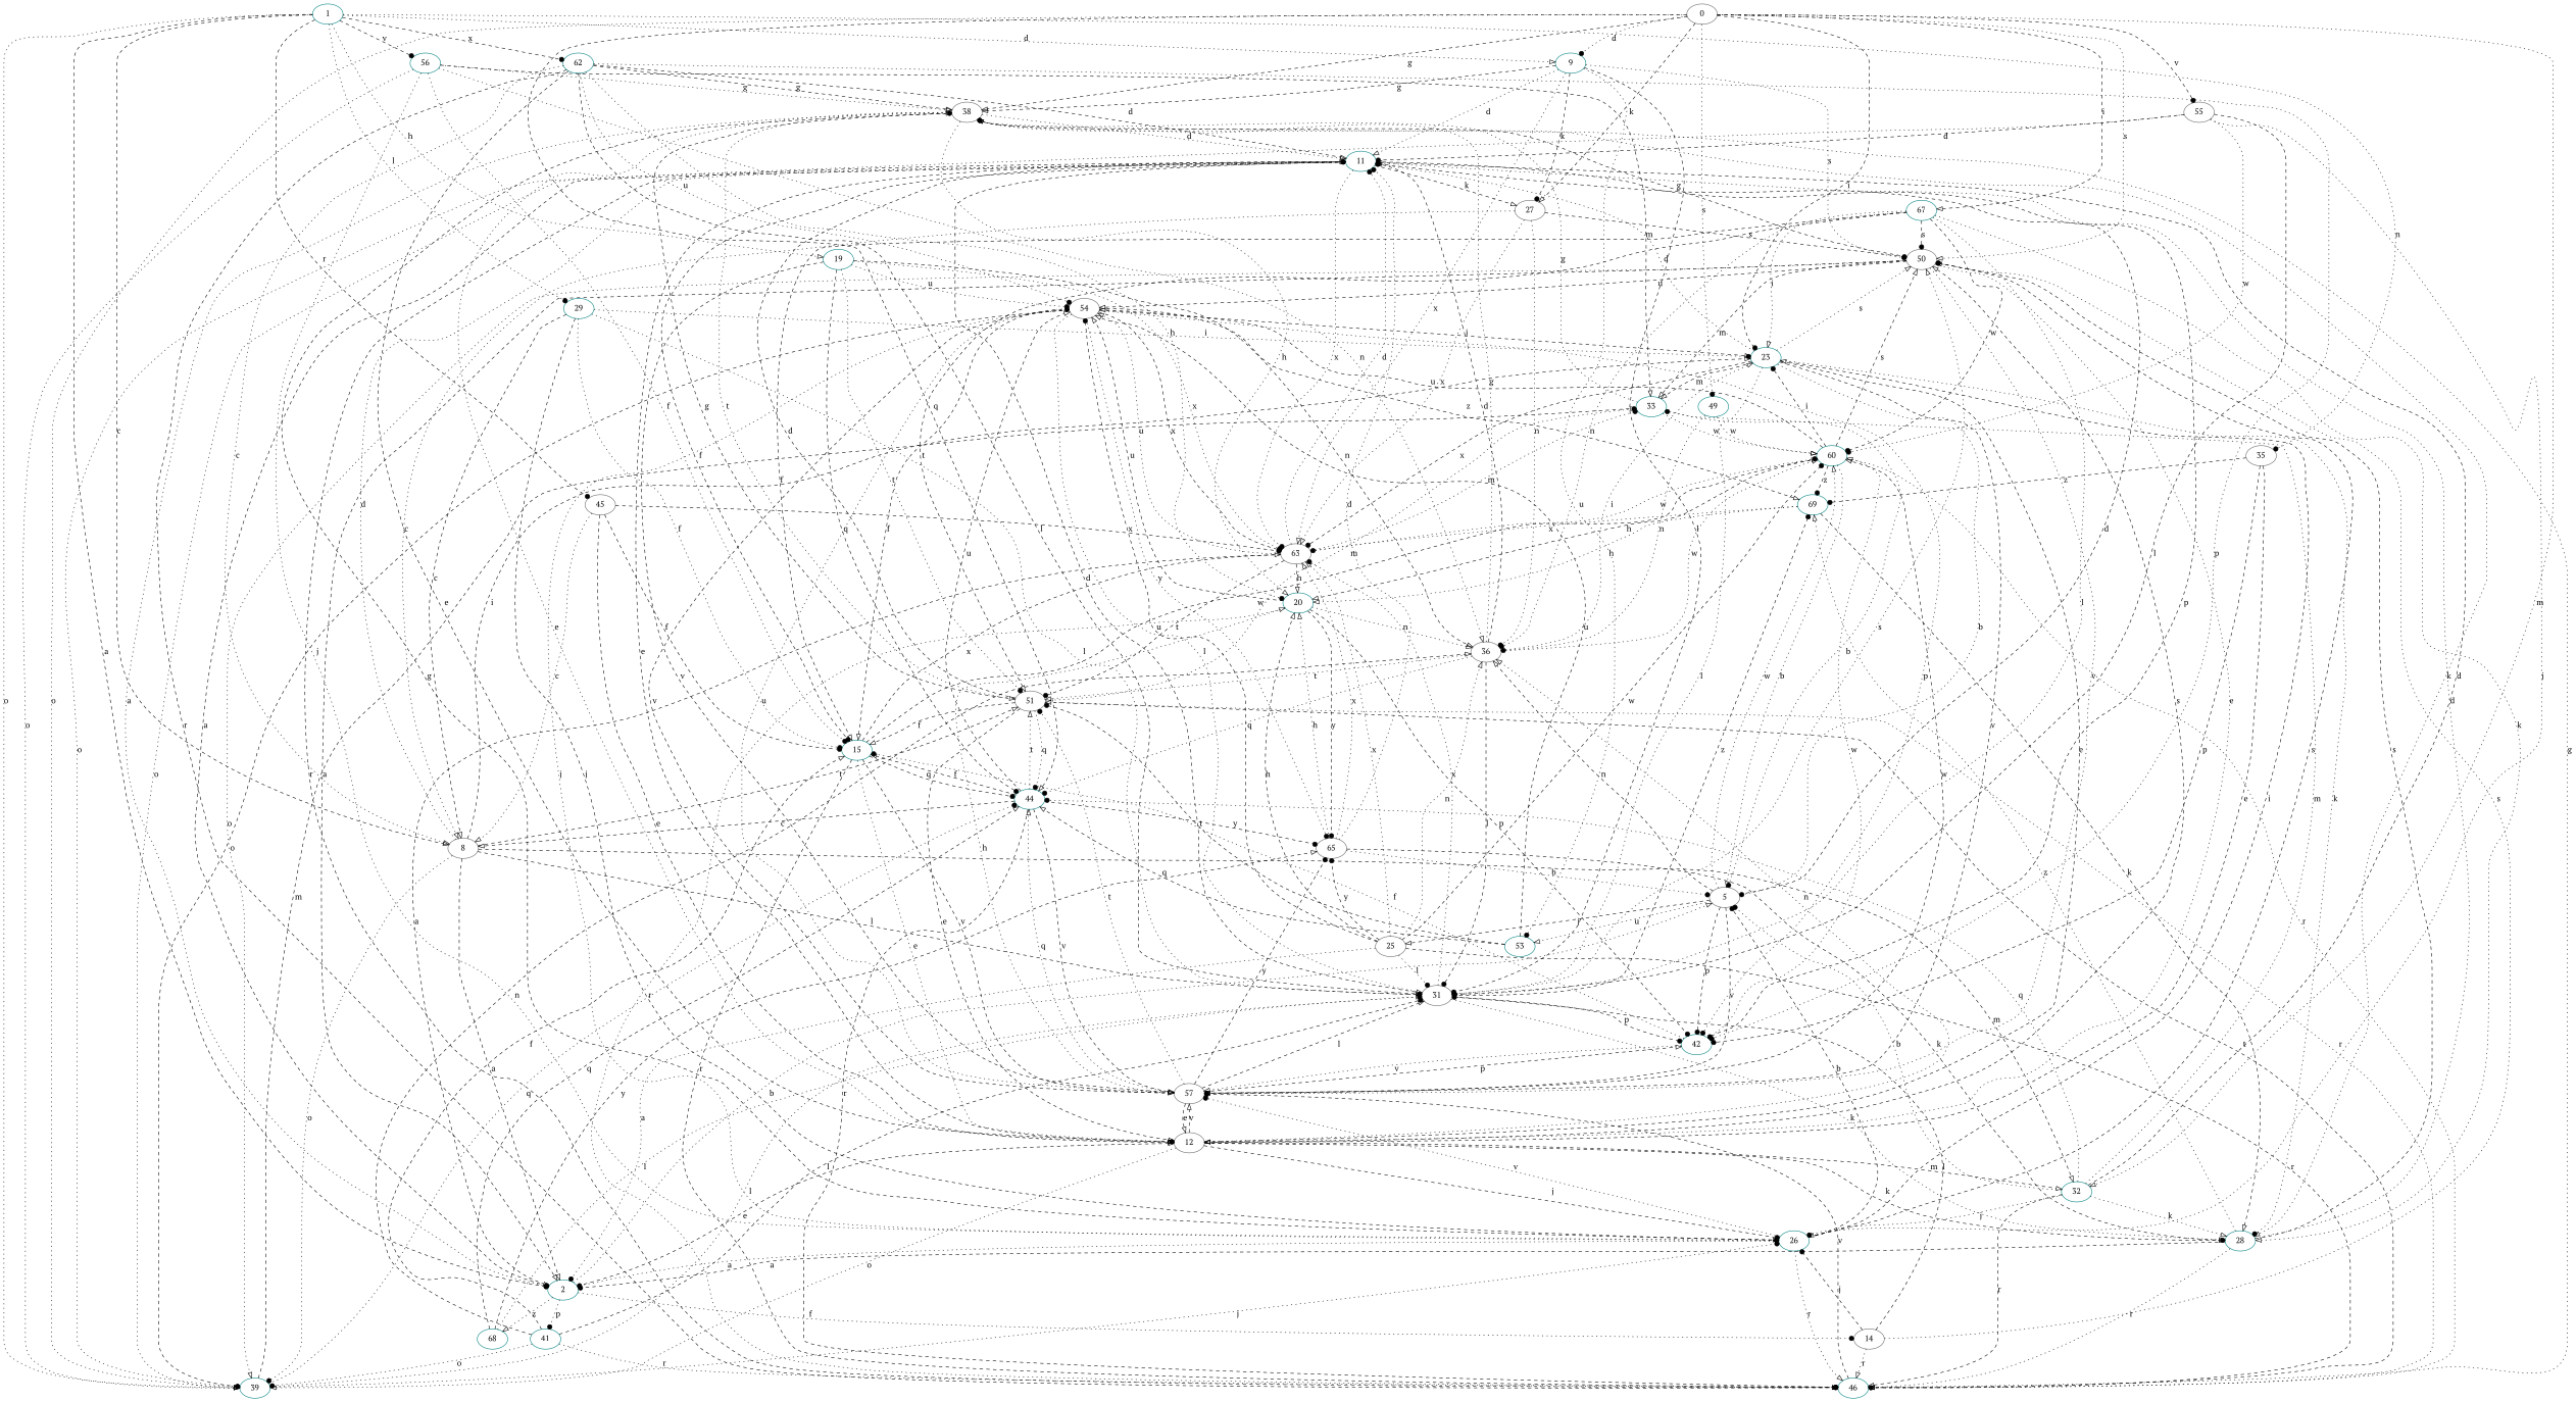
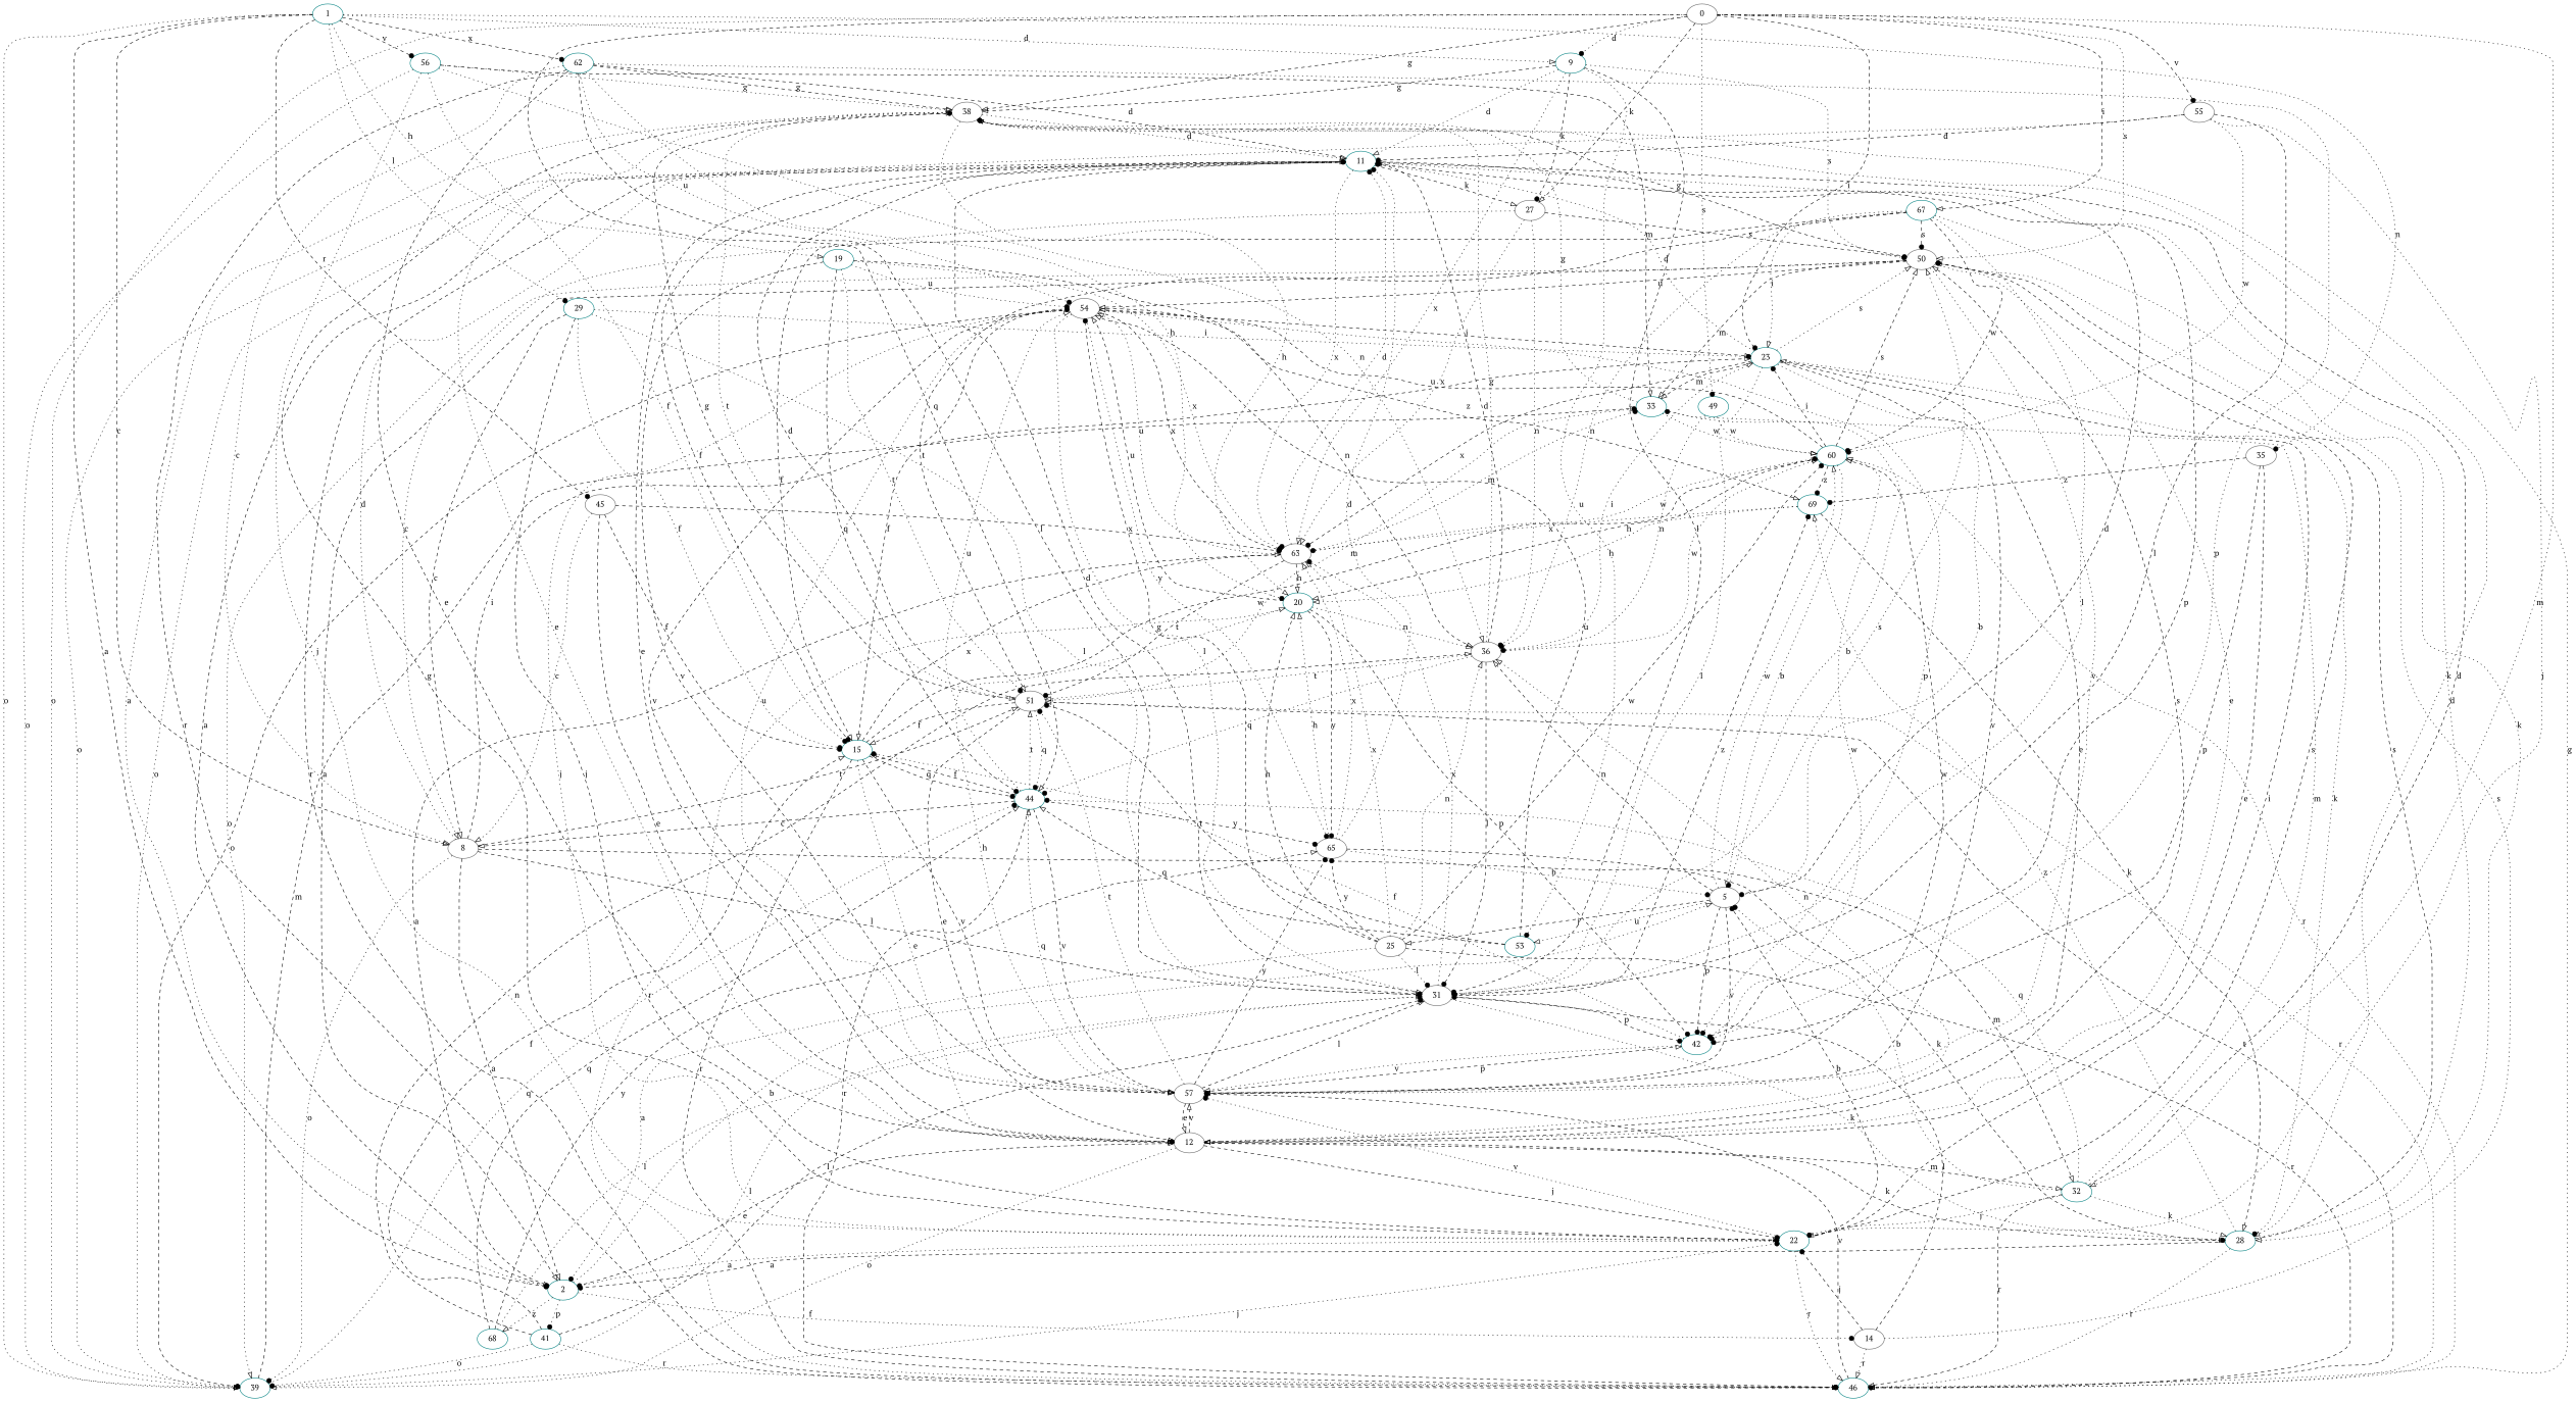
  strict digraph {
    fontname="PT Serif"
    node [color=teal fontname="PT Serif"]
    edge [arrowhead=onormal fontname="PT Serif" style=dashed]
    0 [color=gray40]
    9
    n3 [color=gray40 label=38]
    23
    27 [color=gray40]
    32
    39
    44
    49
    50 [color=gray40]
    55 [color=gray40]
    67
    11
    53
    31 [color=gray40]
    63 [color=gray40]
    2
    12 [color=gray40]
    51 [color=gray40]
    28
    20
    5 [color=gray40]
    57 [color=gray40]
    33
    8 [color=gray40]
    36 [color=gray40]
    46
-   26
+   26 [label=22]
    15
    54 [color=gray40]
    65 [color=gray40]
    60
    1
    19
    29
    35 [color=gray40]
    45 [color=gray40]
    56
    62
    14 [color=gray40]
    41
    68
    42
    69
    25 [color=gray40]
    0 -> 9 [arrowhead=dot label=d style=dotted]
    0 -> n3 [label=g]
    0 -> 23 [arrowhead=dot label=i]
    0 -> 27 [label=k]
    0 -> 32 [label=m style=dotted]
    0 -> 39 [label=o style=dotted]
    0 -> 44 [label=q]
    0 -> 49 [arrowhead=dot label=s style=dotted]
    0 -> 50 [label=s style=dotted]
    0 -> 55 [arrowhead=dot label=v]
    0 -> 67 [label=i]
    9 -> n3 [label=g]
    9 -> 27 [arrowhead=dot label=k]
    9 -> 50 [arrowhead=dot label=s style=dotted]
    9 -> 11 [label=d style=dotted]
    9 -> 53 [arrowhead=dot label=u style=dotted]
    9 -> 31 [arrowhead=dot label=l]
    9 -> 63 [label=x style=dotted]
    n3 -> 11 [label=d style=dotted]
    n3 -> 2 [arrowhead=dot label=a style=dotted]
    n3 -> 12 [label=e style=dotted]
    n3 -> 51 [label=t style=dotted]
    n3 -> 28 [label=k style=dotted]
    n3 -> 20 [label=h style=dotted]
    23 -> 50 [label=s style=dotted]
    23 -> 11 [arrowhead=dot label=d style=dotted]
    23 -> 31 [arrowhead=dot label=l style=dotted]
    23 -> 63 [arrowhead=dot label=x]
    23 -> 12 [label=e]
    23 -> 28 [arrowhead=dot label=k style=dotted]
    23 -> 5 [arrowhead=dot label=b style=dotted]
    23 -> 57 [label=v]
    23 -> 33 [label=m]
    27 -> 50 [arrowhead=dot label=s]
    27 -> 63 [label=x style=dotted]
    27 -> 8 [label=c style=dotted]
    27 -> 36 [arrowhead=dot label=n style=dotted]
    32 -> 44 [arrowhead=dot label=q style=dotted]
    32 -> 11 [label=d]
    32 -> 28 [label=k style=dotted]
    32 -> 5 [arrowhead=dot label=b style=dotted]
    32 -> 33 [arrowhead=dot label=m style=dotted]
    32 -> 46 [label=r]
    32 -> 26 [arrowhead=dot label=j style=dotted]
    39 -> 44 [arrowhead=dot label=q style=dotted]
    39 -> 31 [label=l style=dotted]
    39 -> 33 [label=m]
    39 -> 26 [arrowhead=dot label=j style=dotted]
    44 -> 51 [label=t style=dotted]
    44 -> 57 [label=v]
    44 -> 8 [label=c]
    44 -> 46 [arrowhead=dot label=r]
    44 -> 15 [label=f]
-   44 -> 54 [label=u]
+   44 -> 54 [label=u style=dotted]
    44 -> 65 [arrowhead=dot label=y]
    49 -> 36 [arrowhead=dot label=n style=dotted]
    49 -> 60 [label=w style=dotted]
    50 -> n3 [label=g]
    50 -> 39 [label=o style=dotted]
    50 -> 2 [label=a]
    50 -> 12 [label=e style=dotted]
    50 -> 57 [label=v style=dotted]
    50 -> 33 [label=m]
    50 -> 54 [label=u]
    55 -> 39 [arrowhead=dot label=o style=dotted]
    55 -> 11 [arrowhead=dot label=d]
    55 -> 31 [arrowhead=dot label=l]
    55 -> 26 [label=j style=dotted]
    55 -> 60 [arrowhead=dot label=w style=dotted]
    67 -> 23 [label=i style=dotted]
    67 -> 50 [arrowhead=dot label=s]
    67 -> 31 [arrowhead=dot label=l style=dotted]
    67 -> 51 [label=t]
    67 -> 28 [label=k style=dotted]
    67 -> 36 [arrowhead=dot label=n style=dotted]
    67 -> 15 [label=f]
    67 -> 60 [arrowhead=dot label=w]
    11 -> 27 [label=k]
    11 -> 39 [label=o style=dotted]
    11 -> 63 [arrowhead=dot label=x style=dotted]
    11 -> 2 [arrowhead=dot label=a]
    11 -> 12 [label=e]
    11 -> 46 [label=r]
    11 -> 15 [arrowhead=dot label=f]
    11 -> 42 [arrowhead=dot label=p]
    53 -> 44 [label=q]
    53 -> 51 [arrowhead=dot label=t]
    53 -> 54 [label=u]
    31 -> 50 [label=s style=dotted]
    31 -> 11 [arrowhead=dot label=d]
    31 -> 63 [arrowhead=dot label=x style=dotted]
    31 -> 28 [label=k style=dotted]
    31 -> 42 [arrowhead=dot label=p]
    31 -> 69 [arrowhead=dot label=z]
    63 -> 11 [arrowhead=dot label=d style=dotted]
    63 -> 2 [label=a]
    63 -> 51 [arrowhead=dot label=t]
    63 -> 20 [label=h]
    63 -> 33 [arrowhead=dot label=m style=dotted]
    63 -> 54 [label=u style=dotted]
    63 -> 60 [arrowhead=dot label=w style=dotted]
    2 -> 12 [label=e]
    2 -> 5 [label=b style=dotted]
    2 -> 14 [arrowhead=dot label=f style=dotted]
    2 -> 41 [arrowhead=dot label=p style=dotted]
    2 -> 68 [label=z style=dotted]
    12 -> 32 [label=m]
    12 -> 39 [label=o style=dotted]
    12 -> 50 [label=s]
    12 -> 28 [label=k]
    12 -> 57 [label=v]
    12 -> 36 [label=n style=dotted]
    12 -> 26 [arrowhead=dot label=j]
    51 -> n3 [label=g]
    51 -> 44 [arrowhead=dot label=q style=dotted]
    51 -> 11 [arrowhead=dot label=d]
    51 -> 12 [label=e]
    51 -> 33 [arrowhead=dot label=m style=dotted]
    51 -> 46 [label=r style=dotted]
    51 -> 15 [label=f]
    28 -> 50 [arrowhead=dot label=s]
    28 -> 11 [arrowhead=dot label=d style=dotted]
    28 -> 2 [arrowhead=dot label=a]
    28 -> 46 [label=r style=dotted]
    28 -> 69 [label=z style=dotted]
    20 -> 36 [label=n style=dotted]
    20 -> 46 [label=r style=dotted]
    20 -> 54 [label=u]
    20 -> 65 [arrowhead=dot label=y]
    20 -> 42 [arrowhead=dot label=p]
    5 -> 11 [label=d]
    5 -> 53 [label=u style=dotted]
    5 -> 57 [arrowhead=dot label=v]
    5 -> 36 [label=n]
    5 -> 60 [label=w style=dotted]
    5 -> 42 [arrowhead=dot label=p]
    5 -> 25 [label=j]
    57 -> 44 [label=q style=dotted]
    57 -> 31 [label=l]
    57 -> 12 [label=e]
    57 -> 51 [arrowhead=dot label=t style=dotted]
    57 -> 20 [label=h style=dotted]
    57 -> 54 [arrowhead=dot label=u style=dotted]
    57 -> 65 [arrowhead=dot label=y]
    57 -> 60 [label=w]
    57 -> 42 [label=p]
    33 -> n3 [arrowhead=dot label=g style=dotted]
    33 -> 5 [arrowhead=dot label=b style=dotted]
    33 -> 60 [label=w style=dotted]
    8 -> 23 [label=i]
    8 -> 32 [label=m]
    8 -> 39 [arrowhead=dot label=o style=dotted]
    8 -> 11 [label=d style=dotted]
    8 -> 31 [arrowhead=dot label=l]
    8 -> 2 [label=a]
    8 -> 51 [label=t]
    36 -> n3 [arrowhead=dot label=g style=dotted]
    36 -> 23 [label=i style=dotted]
    36 -> 44 [arrowhead=dot label=q style=dotted]
    36 -> 11 [arrowhead=dot label=d]
    36 -> 31 [arrowhead=dot label=l]
    36 -> 51 [label=t style=dotted]
    36 -> 60 [label=w style=dotted]
    46 -> n3 [label=g style=dotted]
    46 -> 51 [label=t]
    46 -> 57 [arrowhead=dot label=v]
    26 -> n3 [arrowhead=dot label=g]
    26 -> 23 [label=i]
    26 -> 50 [arrowhead=dot label=s]
    26 -> 2 [arrowhead=dot label=a style=dotted]
    26 -> 5 [arrowhead=dot label=b]
    26 -> 57 [arrowhead=dot label=v style=dotted]
    26 -> 46 [label=r style=dotted]
    15 -> 44 [arrowhead=dot label=q]
    15 -> 63 [label=x]
    15 -> 12 [label=e style=dotted]
    15 -> 57 [label=v]
    15 -> 46 [arrowhead=dot label=r]
    15 -> 60 [label=w]
    54 -> 23 [label=i]
    54 -> 39 [arrowhead=dot label=o]
    54 -> 31 [label=l style=dotted]
    54 -> 63 [arrowhead=dot label=x]
    54 -> 57 [label=v]
    54 -> 26 [arrowhead=dot label=j style=dotted]
    54 -> 15 [label=f]
    54 -> 65 [arrowhead=dot label=y style=dotted]
    54 -> 42 [arrowhead=dot label=p style=dotted]
    54 -> 69 [label=z]
    65 -> 11 [arrowhead=dot label=d style=dotted]
    65 -> 63 [label=x style=dotted]
    65 -> 28 [arrowhead=dot label=k]
    65 -> 20 [label=h style=dotted]
    65 -> 5 [arrowhead=dot label=b style=dotted]
    60 -> 23 [arrowhead=dot label=i]
    60 -> 50 [label=s]
    60 -> 20 [label=h]
    60 -> 5 [label=b style=dotted]
    60 -> 46 [label=r style=dotted]
    60 -> 54 [label=u]
    60 -> 69 [arrowhead=dot label=z]
    1 -> 9 [label=d style=dotted]
    1 -> 39 [label=o style=dotted]
    1 -> 2 [arrowhead=dot label=a]
    1 -> 8 [label=c]
    1 -> 19 [label=h style=dotted]
    1 -> 29 [arrowhead=dot label=l style=dotted]
    1 -> 35 [arrowhead=dot label=n style=dotted]
    1 -> 45 [arrowhead=dot label=r]
    1 -> 56 [arrowhead=dot label=v]
    1 -> 62 [arrowhead=dot label=x]
    19 -> 44 [arrowhead=dot label=q]
    19 -> 63 [arrowhead=dot label=x style=dotted]
    19 -> 51 [arrowhead=dot label=t style=dotted]
    19 -> 57 [label=v]
    19 -> 36 [label=n]
    19 -> 54 [arrowhead=dot label=u style=dotted]
    29 -> 23 [arrowhead=dot label=i style=dotted]
    29 -> 31 [arrowhead=dot label=l style=dotted]
    29 -> 8 [label=c]
    29 -> 26 [label=j]
    29 -> 15 [arrowhead=dot label=f style=dotted]
    35 -> 12 [label=e]
    35 -> 42 [arrowhead=dot label=p]
    35 -> 69 [arrowhead=dot label=z]
    45 -> 63 [arrowhead=dot label=x]
    45 -> 12 [label=e]
    45 -> 8 [label=c style=dotted]
    45 -> 15 [arrowhead=dot label=f]
    56 -> n3 [label=g style=dotted]
    56 -> 39 [label=o style=dotted]
    56 -> 33 [label=m]
    56 -> 36 [label=n style=dotted]
    56 -> 26 [arrowhead=dot label=j style=dotted]
    56 -> 15 [arrowhead=dot label=f style=dotted]
    62 -> n3 [label=g]
    62 -> 11 [label=d]
    62 -> 31 [label=l]
    62 -> 12 [arrowhead=dot label=e]
    62 -> 20 [arrowhead=dot label=h style=dotted]
    62 -> 8 [label=c style=dotted]
    62 -> 46 [arrowhead=dot label=r]
    62 -> 54 [arrowhead=dot label=u style=dotted]
    62 -> 42 [arrowhead=dot label=p style=dotted]
    14 -> 50 [label=s style=dotted]
    14 -> 31 [arrowhead=dot label=l]
    14 -> 46 [label=r style=dotted]
    14 -> 26 [arrowhead=dot label=j]
    41 -> 39 [arrowhead=dot label=o style=dotted]
    41 -> 31 [arrowhead=dot label=l]
    41 -> 36 [label=n]
    41 -> 46 [label=r style=dotted]
    41 -> 15 [label=f]
    68 -> 44 [label=q]
    68 -> 31 [arrowhead=dot label=l style=dotted]
    68 -> 65 [label=y]
    42 -> 57 [label=v style=dotted]
    42 -> 15 [arrowhead=dot label=f style=dotted]
    42 -> 60 [label=w style=dotted]
    69 -> 63 [arrowhead=dot label=x style=dotted]
    69 -> 28 [label=k]
    69 -> 20 [label=h style=dotted]
    25 -> 31 [arrowhead=dot label=l style=dotted]
    25 -> 63 [label=x style=dotted]
    25 -> 2 [arrowhead=dot label=a style=dotted]
    25 -> 20 [label=h]
    25 -> 36 [label=n style=dotted]
    25 -> 46 [arrowhead=dot label=r]
-   25 -> 54 [arrowhead=dot label=u]
+   25 -> 54 [arrowhead=dot label=g]
    25 -> 65 [arrowhead=dot label=y]
    25 -> 60 [arrowhead=dot label=w]
  }
